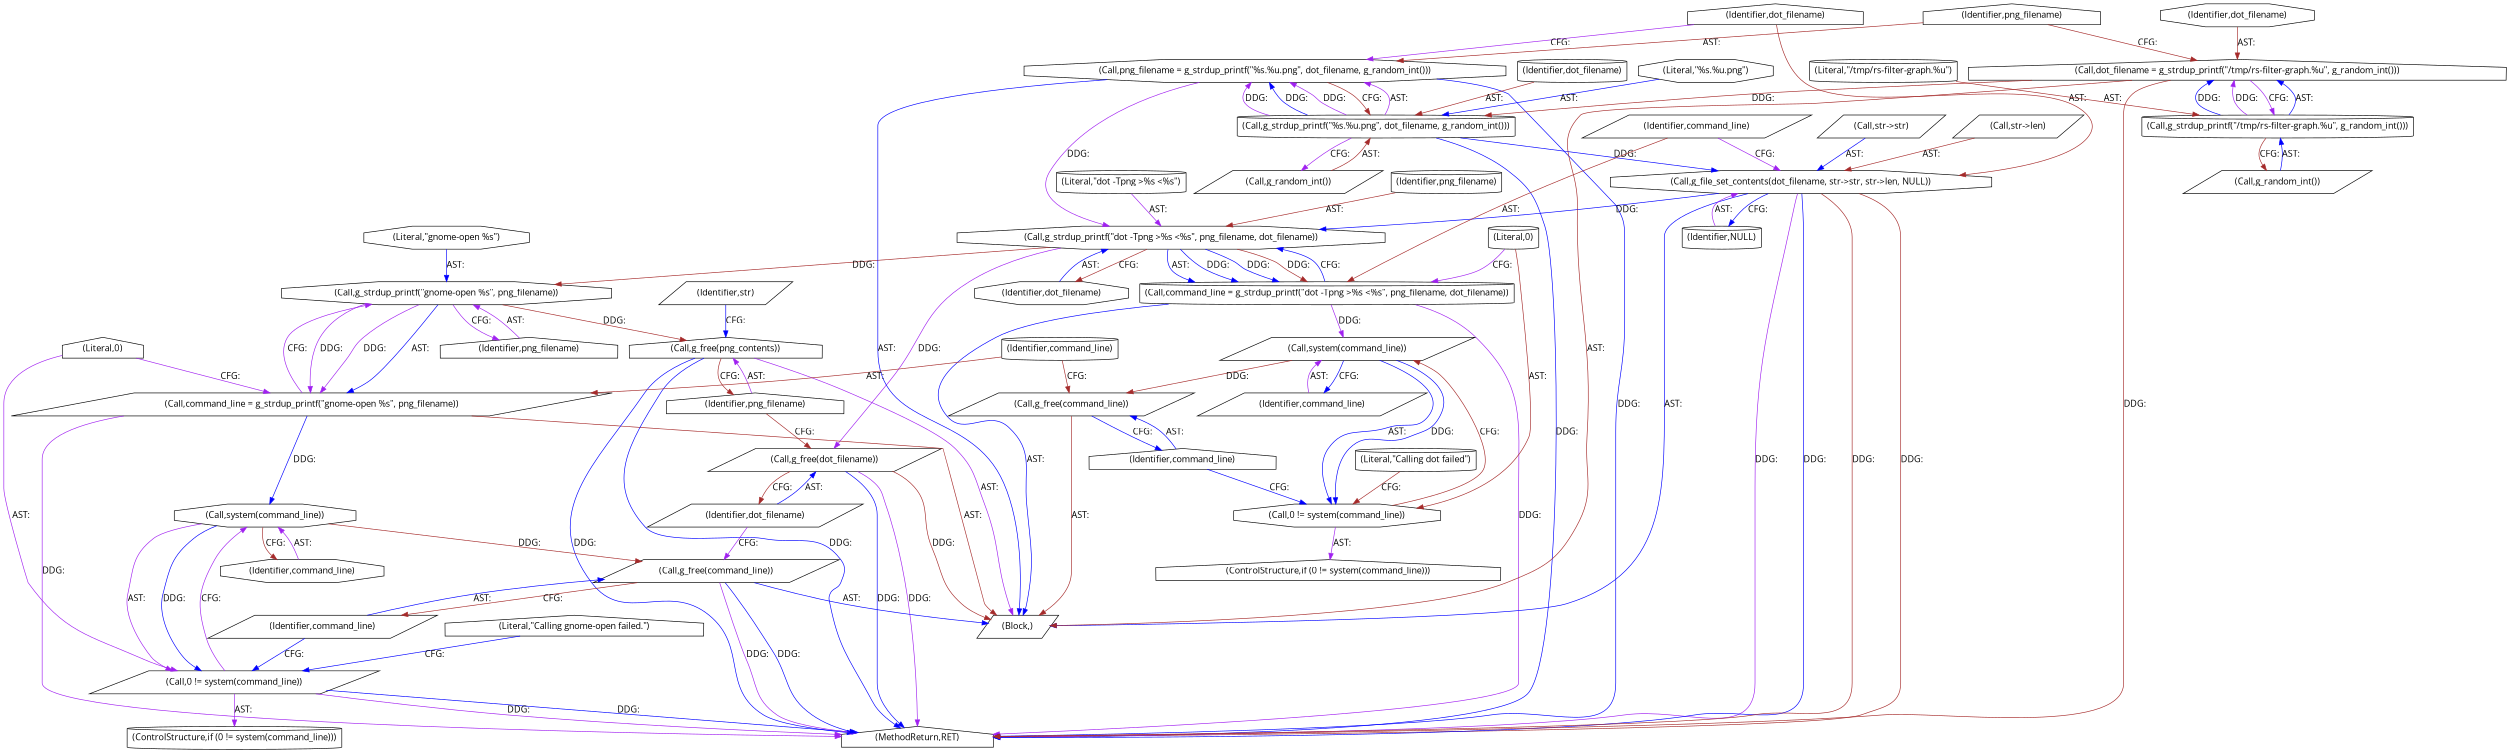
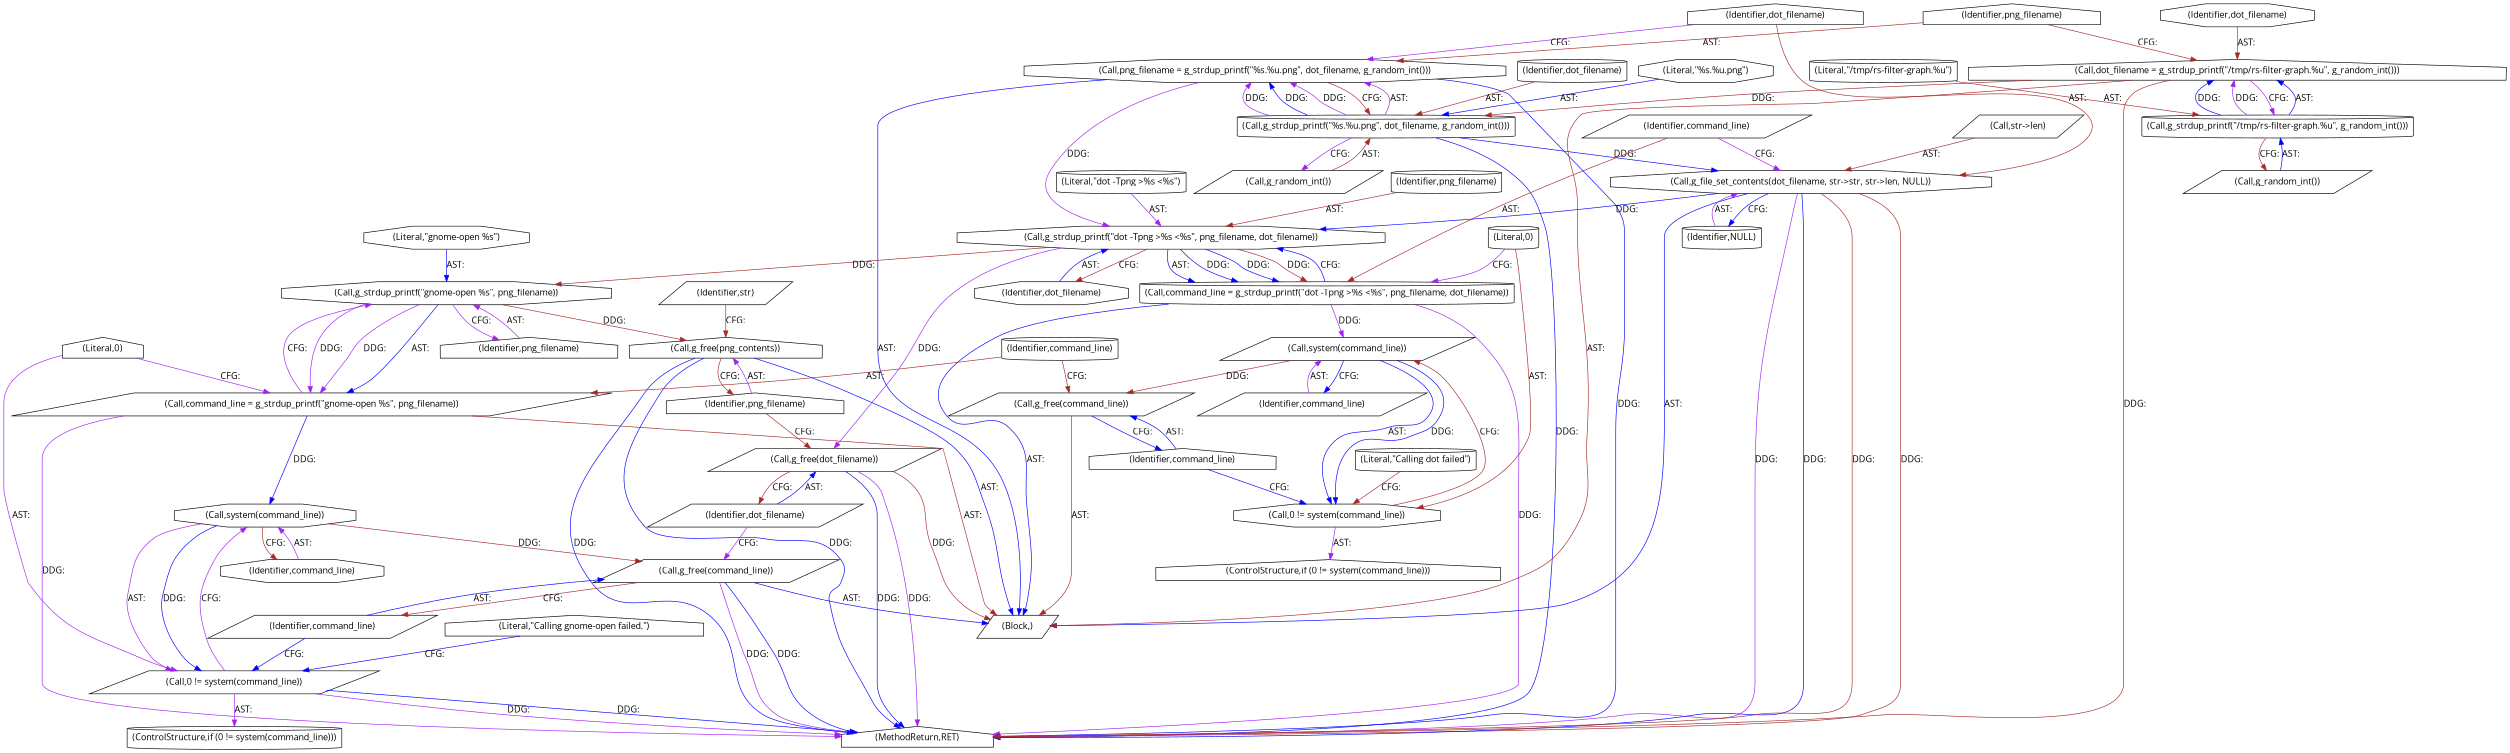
  digraph {
    fontname="Open Sans"
    node [fontname="Open Sans" shape=parallelogram]
    edge [color=blue fontname="Open Sans"]
    n1 [label="(Call,g_strdup_printf(\"dot -Tpng >%s <%s\", png_filename, dot_filename))" shape=octagon]
    n2 [label="(Call,command_line = g_strdup_printf(\"dot -Tpng >%s <%s\", png_filename, dot_filename))" shape=cylinder]
    n3 [label="(Call,g_strdup_printf(\"gnome-open %s\", png_filename))" shape=octagon]
    n4 [label="(Call,g_free(dot_filename))"]
    n5 [label="(Identifier,dot_filename)" shape=octagon]
    n6 [label="(MethodReturn,RET)" shape=house]
    n7 [label="(Block,)"]
    n8 [label="(Call,system(command_line))"]
    n9 [label="(Call,command_line = g_strdup_printf(\"gnome-open %s\", png_filename))"]
    n10 [label="(Call,g_free(png_contents))" shape=house]
    n11 [label="(Identifier,png_filename)" shape=house]
    n12 [label="(Identifier,dot_filename)"]
    n13 [label="(Call,png_filename = g_strdup_printf(\"%s.%u.png\", dot_filename, g_random_int()))" shape=octagon]
    n14 [label="(Call,g_strdup_printf(\"%s.%u.png\", dot_filename, g_random_int()))" shape=cylinder]
    n15 [label="(Call,g_file_set_contents(dot_filename, str->str, str->len, NULL))" shape=octagon]
    n16 [label="(Call,g_random_int())"]
    n17 [label="(Identifier,NULL)" shape=cylinder]
    n18 [label="(Call,dot_filename = g_strdup_printf(\"/tmp/rs-filter-graph.%u\", g_random_int()))" shape=house]
    n19 [label="(Call,g_strdup_printf(\"/tmp/rs-filter-graph.%u\", g_random_int()))" shape=cylinder]
    n20 [label="(Call,g_random_int())"]
    n21 [label="(Call,0 != system(command_line))" shape=octagon]
    n22 [label="(Call,g_free(command_line))"]
    n23 [label="(Identifier,command_line)"]
    n24 [label="(ControlStructure,if (0 != system(command_line)))" shape=house]
    n25 [label="(Identifier,command_line)" shape=house]
    n26 [label="(Call,system(command_line))" shape=octagon]
    n27 [label="(Identifier,png_filename)" shape=house]
    n28 [label="(Call,0 != system(command_line))"]
    n29 [label="(Call,g_free(command_line))"]
    n30 [label="(Identifier,command_line)" shape=octagon]
    n31 [label="(ControlStructure,if (0 != system(command_line)))" shape=cylinder]
    n32 [label="(Identifier,command_line)"]
    n33 [label="(Literal,0)" shape=house]
    n34 [label="(Literal,\"Calling gnome-open failed.\")" shape=house]
    n35 [label="(Identifier,str)"]
    n36 [label="(Identifier,dot_filename)" shape=octagon]
    n37 [label="(Literal,\"dot -Tpng >%s <%s\")" shape=cylinder]
    n38 [label="(Identifier,command_line)"]
    n39 [label="(Literal,0)" shape=cylinder]
    n40 [label="(Identifier,dot_filename)" shape=cylinder]
-   n41 [label="(Call,str->str)"]
    n42 [label="(Call,str->len)"]
    n43 [label="(Identifier,dot_filename)" shape=house]
    n44 [label="(Literal,\"Calling dot failed\")" shape=cylinder]
    n45 [label="(Literal,\"gnome-open %s\")" shape=octagon]
    n46 [label="(Identifier,command_line)" shape=cylinder]
    n47 [label="(Literal,\"%s.%u.png\")" shape=octagon]
    n48 [label="(Identifier,png_filename)" shape=cylinder]
    n49 [label="(Identifier,png_filename)" shape=house]
    n50 [label="(Literal,\"/tmp/rs-filter-graph.%u\")" shape=cylinder]
    n1 -> n2 [label="AST: "]
    n1 -> n2 [label="DDG: "]
    n1 -> n2 [label="DDG: "]
    n1 -> n2 [color=brown label="DDG: "]
    n1 -> n3 [color=brown label="DDG: "]
    n1 -> n4 [color=purple label="DDG: "]
    n1 -> n5 [color=brown label="CFG: "]
    n2 -> n1 [label="CFG: "]
    n2 -> n6 [color=purple label="DDG: "]
    n2 -> n7 [label="AST: "]
    n2 -> n8 [color=purple label="DDG: "]
    n3 -> n9 [label="AST: "]
    n3 -> n9 [color=purple label="DDG: "]
    n3 -> n9 [color=purple label="DDG: "]
    n3 -> n10 [color=brown label="DDG: "]
    n3 -> n11 [color=purple label="CFG: "]
    n4 -> n6 [label="DDG: "]
    n4 -> n6 [color=purple label="DDG: "]
    n4 -> n7 [color=brown label="DDG: "]
    n4 -> n12 [color=brown label="CFG: "]
    n5 -> n1 [label="AST: "]
    n8 -> n21 [label="AST: "]
    n8 -> n21 [label="DDG: "]
    n8 -> n22 [color=brown label="DDG: "]
    n8 -> n23 [label="CFG: "]
    n9 -> n3 [color=purple label="CFG: "]
    n9 -> n6 [color=purple label="DDG: "]
    n9 -> n7 [color=brown label="AST: "]
    n9 -> n26 [label="DDG: "]
    n10 -> n6 [label="DDG: "]
    n10 -> n6 [label="DDG: "]
-   n10 -> n7 [color=purple label="AST: "]
+   n10 -> n7 [label="AST: "]
    n10 -> n27 [color=brown label="CFG: "]
    n11 -> n3 [color=purple label="AST: "]
    n12 -> n4 [label="AST: "]
    n12 -> n29 [color=purple label="CFG: "]
    n13 -> n1 [color=purple label="DDG: "]
    n13 -> n6 [label="DDG: "]
    n13 -> n7 [label="AST: "]
    n13 -> n14 [color=brown label="CFG: "]
    n14 -> n6 [label="DDG: "]
    n14 -> n13 [color=purple label="AST: "]
    n14 -> n13 [color=purple label="DDG: "]
    n14 -> n13 [label="DDG: "]
    n14 -> n13 [color=purple label="DDG: "]
    n14 -> n15 [label="DDG: "]
    n14 -> n16 [color=purple label="CFG: "]
    n15 -> n1 [label="DDG: "]
    n15 -> n6 [color=brown label="DDG: "]
    n15 -> n6 [color=purple label="DDG: "]
    n15 -> n6 [label="DDG: "]
    n15 -> n6 [color=brown label="DDG: "]
    n15 -> n7 [label="AST: "]
    n15 -> n17 [label="CFG: "]
    n16 -> n14 [color=brown label="AST: "]
    n17 -> n15 [color=purple label="AST: "]
    n18 -> n6 [color=brown label="DDG: "]
    n18 -> n7 [color=brown label="AST: "]
    n18 -> n14 [color=brown label="DDG: "]
    n18 -> n19 [color=purple label="CFG: "]
    n19 -> n18 [label="AST: "]
    n19 -> n18 [label="DDG: "]
    n19 -> n18 [color=purple label="DDG: "]
    n19 -> n20 [color=brown label="CFG: "]
    n20 -> n19 [label="AST: "]
    n21 -> n8 [color=brown label="CFG: "]
    n21 -> n24 [color=purple label="AST: "]
    n22 -> n7 [color=brown label="AST: "]
    n22 -> n25 [label="CFG: "]
    n23 -> n8 [color=purple label="AST: "]
    n25 -> n21 [label="CFG: "]
    n25 -> n22 [label="AST: "]
    n26 -> n28 [color=purple label="AST: "]
    n26 -> n28 [label="DDG: "]
    n26 -> n29 [color=brown label="DDG: "]
    n26 -> n30 [color=brown label="CFG: "]
    n27 -> n4 [color=brown label="CFG: "]
    n27 -> n10 [color=purple label="AST: "]
    n28 -> n6 [label="DDG: "]
    n28 -> n6 [color=purple label="DDG: "]
    n28 -> n26 [color=purple label="CFG: "]
    n28 -> n31 [color=purple label="AST: "]
    n29 -> n6 [color=purple label="DDG: "]
    n29 -> n6 [label="DDG: "]
    n29 -> n7 [label="AST: "]
    n29 -> n32 [color=brown label="CFG: "]
    n30 -> n26 [color=purple label="AST: "]
    n32 -> n28 [label="CFG: "]
    n32 -> n29 [label="AST: "]
    n33 -> n9 [color=purple label="CFG: "]
    n33 -> n28 [color=purple label="AST: "]
    n34 -> n28 [label="CFG: "]
-   n35 -> n10 [label="CFG: "]
+   n35 -> n10 [color=brown label="CFG: "]
    n36 -> n18 [color=brown label="AST: "]
    n37 -> n1 [color=purple label="AST: "]
    n38 -> n2 [color=brown label="AST: "]
    n38 -> n15 [color=purple label="CFG: "]
    n39 -> n2 [color=purple label="CFG: "]
    n39 -> n21 [color=brown label="AST: "]
    n40 -> n14 [color=brown label="AST: "]
-   n41 -> n15 [label="AST: "]
    n42 -> n15 [color=brown label="AST: "]
    n43 -> n13 [color=purple label="CFG: "]
    n43 -> n15 [color=brown label="AST: "]
    n44 -> n21 [color=brown label="CFG: "]
    n45 -> n3 [label="AST: "]
    n46 -> n9 [color=brown label="AST: "]
    n46 -> n22 [color=brown label="CFG: "]
    n47 -> n14 [label="AST: "]
    n48 -> n1 [color=brown label="AST: "]
    n49 -> n13 [color=brown label="AST: "]
    n49 -> n18 [color=brown label="CFG: "]
    n50 -> n19 [color=brown label="AST: "]
  }
